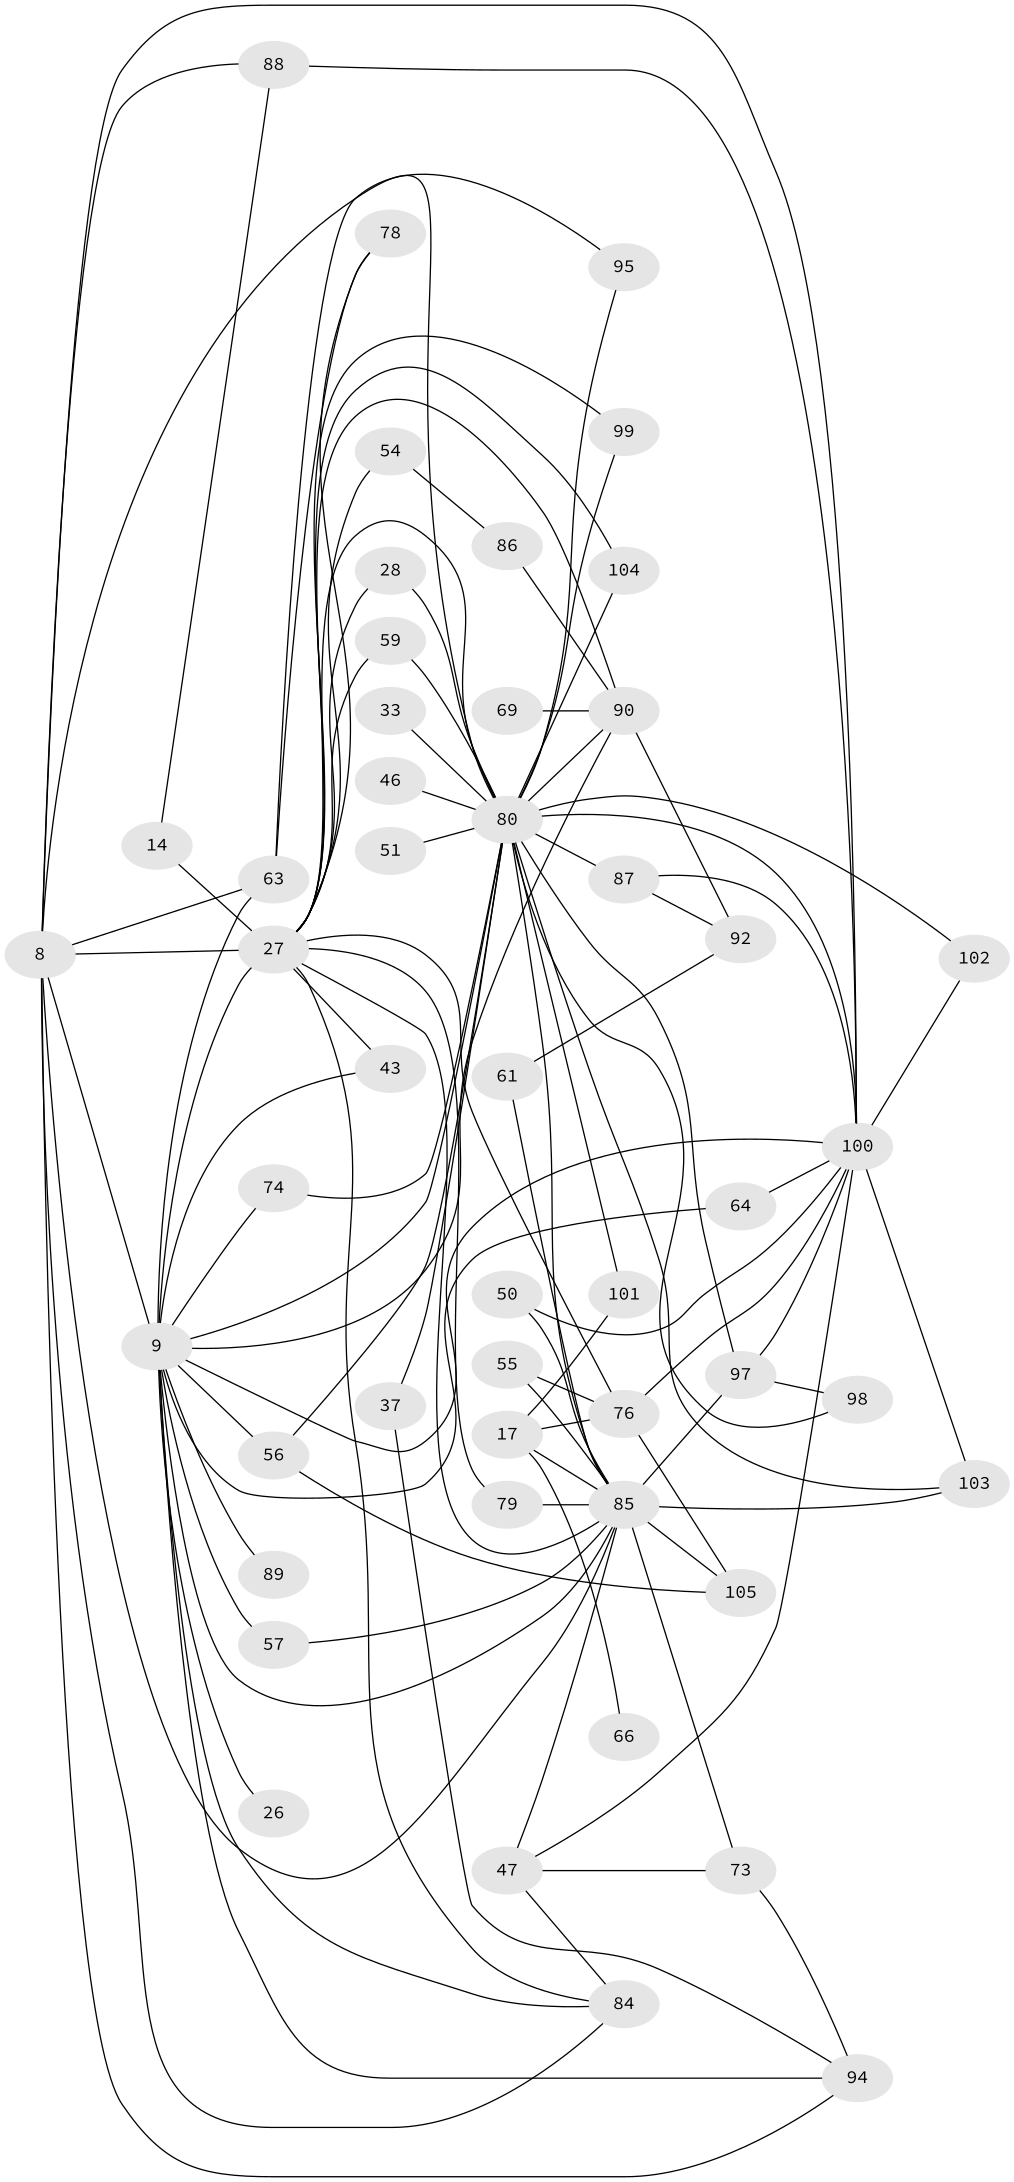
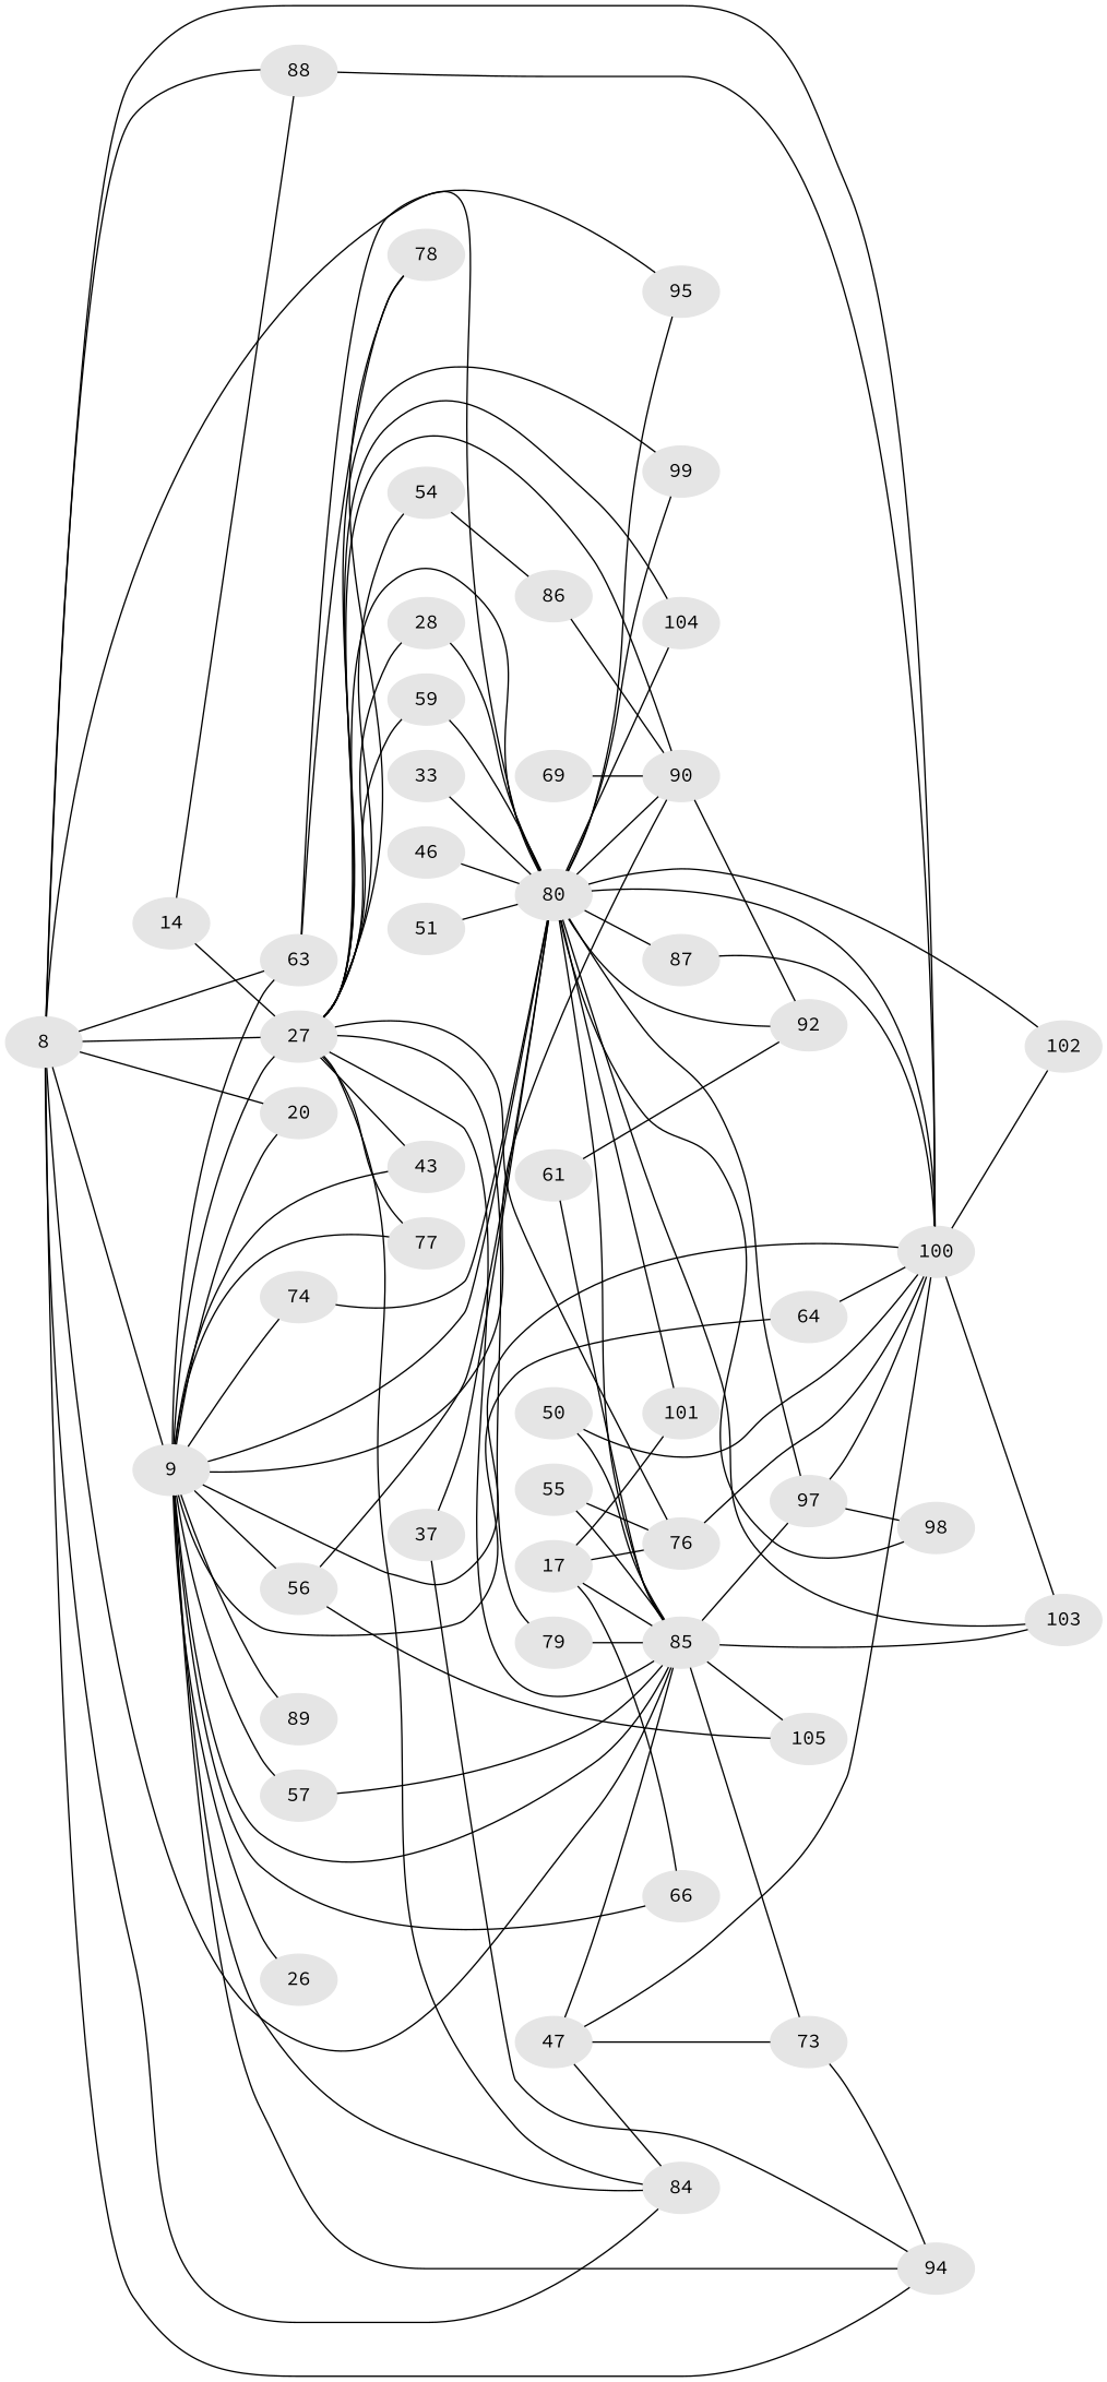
  graph {
    fontname="Source Code Pro"
    rankdir=LR
    node [color=gray90 fontname="Source Code Pro" style=filled]
    edge [fontname="Source Code Pro"]
    8 [super="+2"]
    9 [super="+6"]
+   20
    27 [super="+18+4"]
    63 [super="+24"]
    80 [super="+11+29+10"]
    84 [super="+83"]
    85 [super="+81+5"]
    88 [super="+71"]
    94 [super="+15"]
    100 [super="+38+82+67"]
    26
    43
    56 [super="+34"]
    57
    64 [super="+60"]
    66
    74 [super="+65"]
+   77
    89
    90 [super="+70+75+58"]
    76 [super="+72+62"]
    28
    54
    59
    78
    79 [super="+53+45"]
    99
    104
    95 [super="+31"]
    101
    92 [super="+91"]
    87 [super="+25"]
    97 [super="+93"]
    98
    102
    103 [super="+49"]
    73
    105 [super="+96"]
    14
    17 [super="+12+16"]
    86
    33
    37
    46
    47 [super="+13"]
    50
    51
    55
    61
    69
    8 -- 9 [weight=4]
+   8 -- 20
    8 -- 27 [weight=4]
    8 -- 63
    8 -- 80 [weight=4]
    8 -- 84
    8 -- 85 [weight=5]
    8 -- 88
    8 -- 94
    8 -- 100 [weight=3]
+   9 -- 20
    9 -- 27 [weight=5]
    9 -- 63 [weight=2]
    9 -- 80 [weight=5]
    9 -- 84
    9 -- 85 [weight=5]
    9 -- 94 [weight=2]
    9 -- 100 [weight=2]
    9 -- 26 [weight=2]
    9 -- 43
    9 -- 56 [weight=2]
    9 -- 57
    9 -- 64
+   9 -- 66
    9 -- 74 [weight=2]
+   9 -- 77
    9 -- 89 [weight=2]
    9 -- 90 [weight=3]
    27 -- 80 [weight=6]
    27 -- 84
    27 -- 85 [weight=4]
    27 -- 43
+   27 -- 77
    27 -- 90
    27 -- 76
    27 -- 28
    27 -- 54 [weight=2]
    27 -- 59
    27 -- 78
    27 -- 79
    27 -- 99
    27 -- 104
    63 -- 78
    63 -- 95
    80 -- 85 [weight=6]
    80 -- 100 [weight=2]
    80 -- 90 [weight=2]
    80 -- 99
    80 -- 104
    80 -- 95
    80 -- 101
-   87 -- 92
+   80 -- 92
    80 -- 87 [weight=2]
    80 -- 97
    80 -- 98
    80 -- 102
    80 -- 103
    85 -- 97
    85 -- 103
    85 -- 73
    85 -- 105
    88 -- 100
    100 -- 102
    100 -- 103
    56 -- 80
    56 -- 105
    57 -- 85
    64 -- 100
    74 -- 80
    90 -- 92
    76 -- 100 [weight=4]
-   76 -- 105
    28 -- 80
    54 -- 86
    59 -- 80
    79 -- 85 [weight=4]
    87 -- 100
    97 -- 100
    97 -- 98
    73 -- 94
    14 -- 27 [weight=2]
    14 -- 88
    17 -- 85 [weight=6]
    17 -- 66
    17 -- 76
    17 -- 101
    86 -- 90
    33 -- 80
    37 -- 80
    37 -- 94
    46 -- 80 [weight=2]
    47 -- 84
    47 -- 85 [weight=2]
    47 -- 100
    47 -- 73
    50 -- 85
    50 -- 100
    51 -- 80
    55 -- 85
    55 -- 76
    61 -- 85 [weight=2]
    61 -- 92
    69 -- 90 [weight=3]
  }
